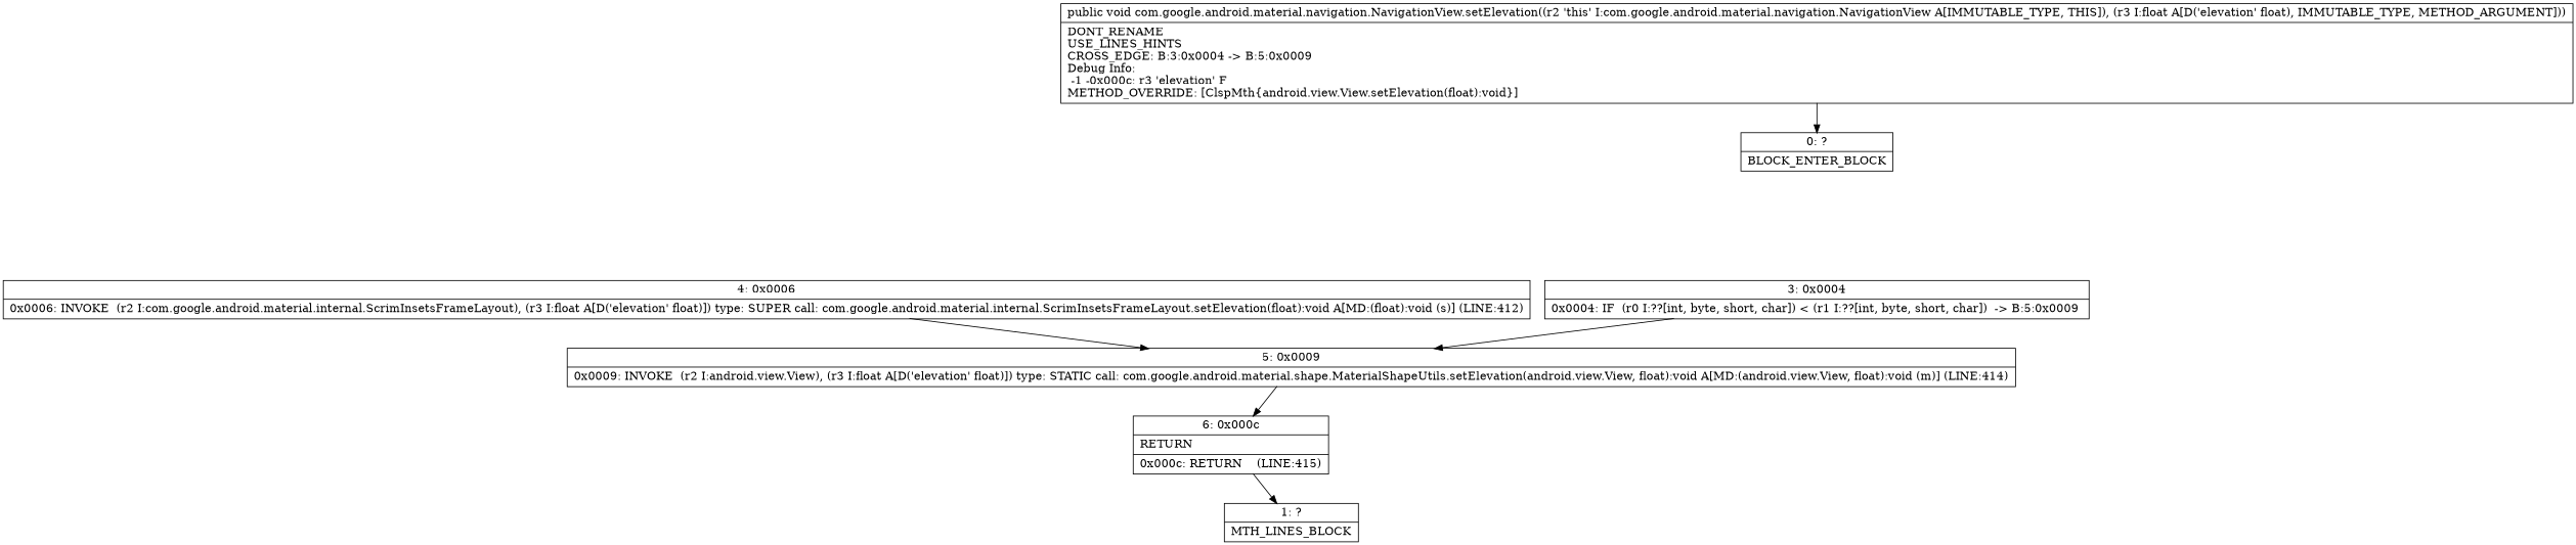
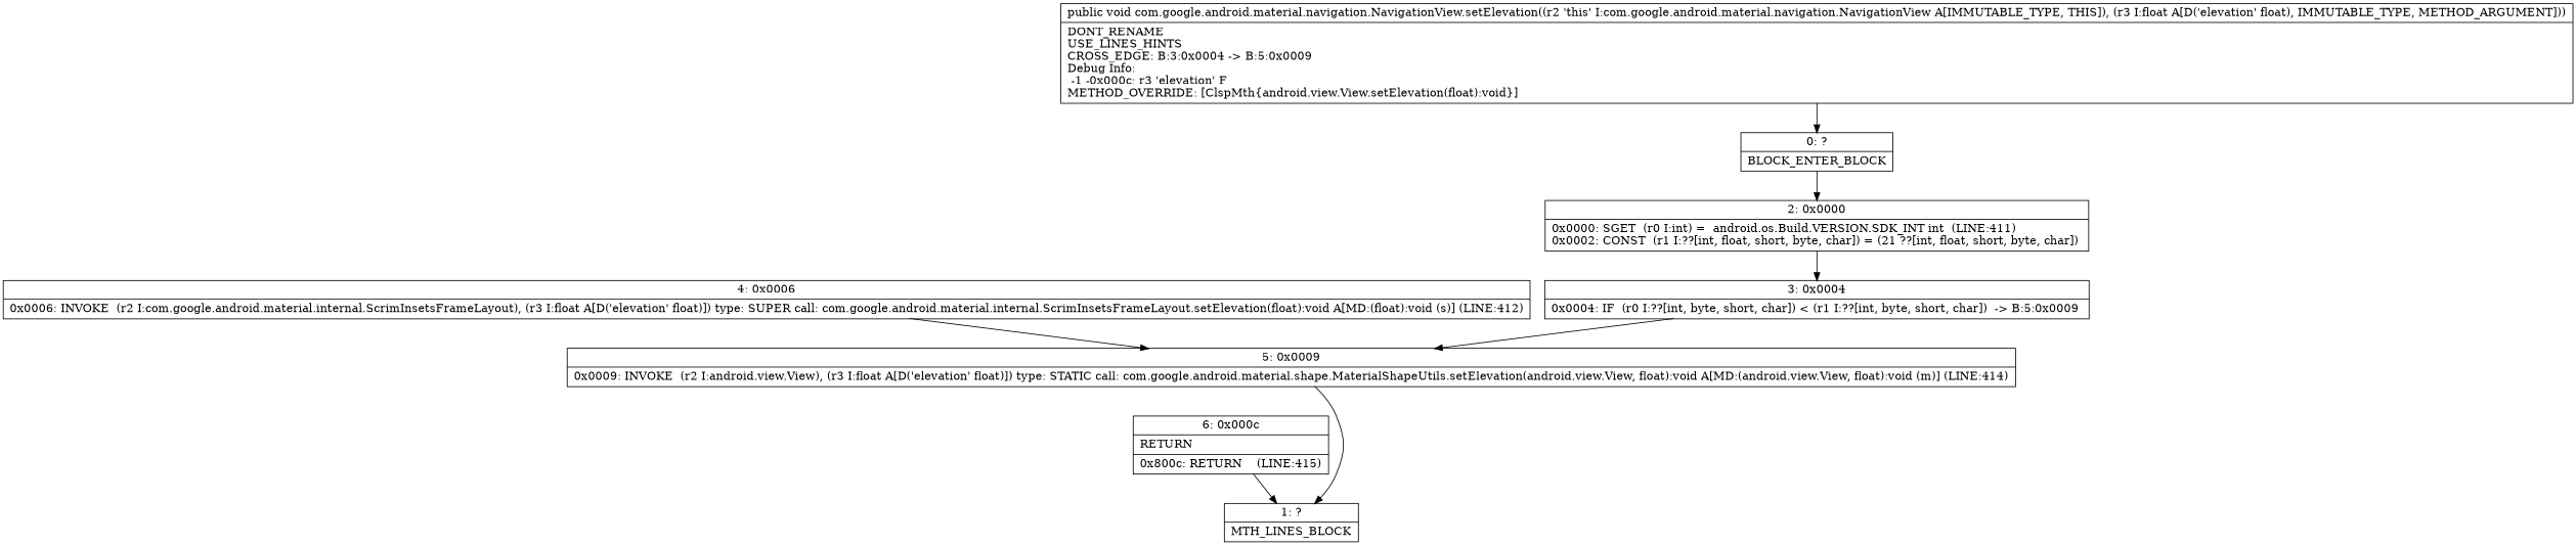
  digraph {
    node [shape=record]
    n1 [label="{0\:\ ?|BLOCK_ENTER_BLOCK\l}"]
+   n2 [label="{2\:\ 0x0000|0x0000: SGET  (r0 I:int) =  android.os.Build.VERSION.SDK_INT int  (LINE:411)\l0x0002: CONST  (r1 I:??[int, float, short, byte, char]) = (21 ??[int, float, short, byte, char]) \l}"]
    n3 [label="{3\:\ 0x0004|0x0004: IF  (r0 I:??[int, byte, short, char]) \< (r1 I:??[int, byte, short, char])  \-\> B:5:0x0009 \l}"]
    n4 [label="{5\:\ 0x0009|0x0009: INVOKE  (r2 I:android.view.View), (r3 I:float A[D('elevation' float)]) type: STATIC call: com.google.android.material.shape.MaterialShapeUtils.setElevation(android.view.View, float):void A[MD:(android.view.View, float):void (m)] (LINE:414)\l}"]
    n5 [label="{4\:\ 0x0006|0x0006: INVOKE  (r2 I:com.google.android.material.internal.ScrimInsetsFrameLayout), (r3 I:float A[D('elevation' float)]) type: SUPER call: com.google.android.material.internal.ScrimInsetsFrameLayout.setElevation(float):void A[MD:(float):void (s)] (LINE:412)\l}"]
-   n6 [label="{6\:\ 0x000c|RETURN\l|0x000c: RETURN    (LINE:415)\l}"]
+   n6 [label="{6\:\ 0x000c|RETURN\l|0x800c: RETURN    (LINE:415)\l}"]
    n7 [label="{1\:\ ?|MTH_LINES_BLOCK\l}"]
    n8 [label="{public void com.google.android.material.navigation.NavigationView.setElevation((r2 'this' I:com.google.android.material.navigation.NavigationView A[IMMUTABLE_TYPE, THIS]), (r3 I:float A[D('elevation' float), IMMUTABLE_TYPE, METHOD_ARGUMENT]))  | DONT_RENAME\lUSE_LINES_HINTS\lCROSS_EDGE: B:3:0x0004 \-\> B:5:0x0009\lDebug Info:\l  \-1 \-0x000c: r3 'elevation' F\lMETHOD_OVERRIDE: [ClspMth\{android.view.View.setElevation(float):void\}]\l}"]
+   n1 -> n2
+   n2 -> n3
    n3 -> n4
-   n4 -> n6
+   n4 -> n7
    n5 -> n4
    n6 -> n7
    n8 -> n1
  }
